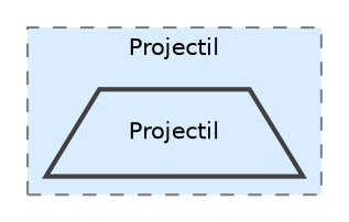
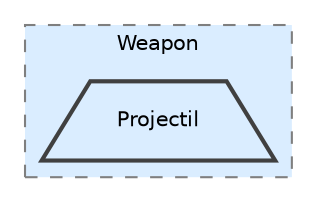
  digraph {
    compound=true
    rankdir=LR
    n1 [color=grey25 fillcolor="#daedff" fontname=Helvetica fontsize=10 height=0.2 label=Projectil shape=trapezium style="filled,bold" width=0.4]
    subgraph cluster_1 {
      bgcolor="#daedff"
      fontname=Helvetica
      fontsize=10
-     label=Projectil
+     label=Weapon
      pencolor=grey50
      style="filled,dashed"
      n1
    }
  }
